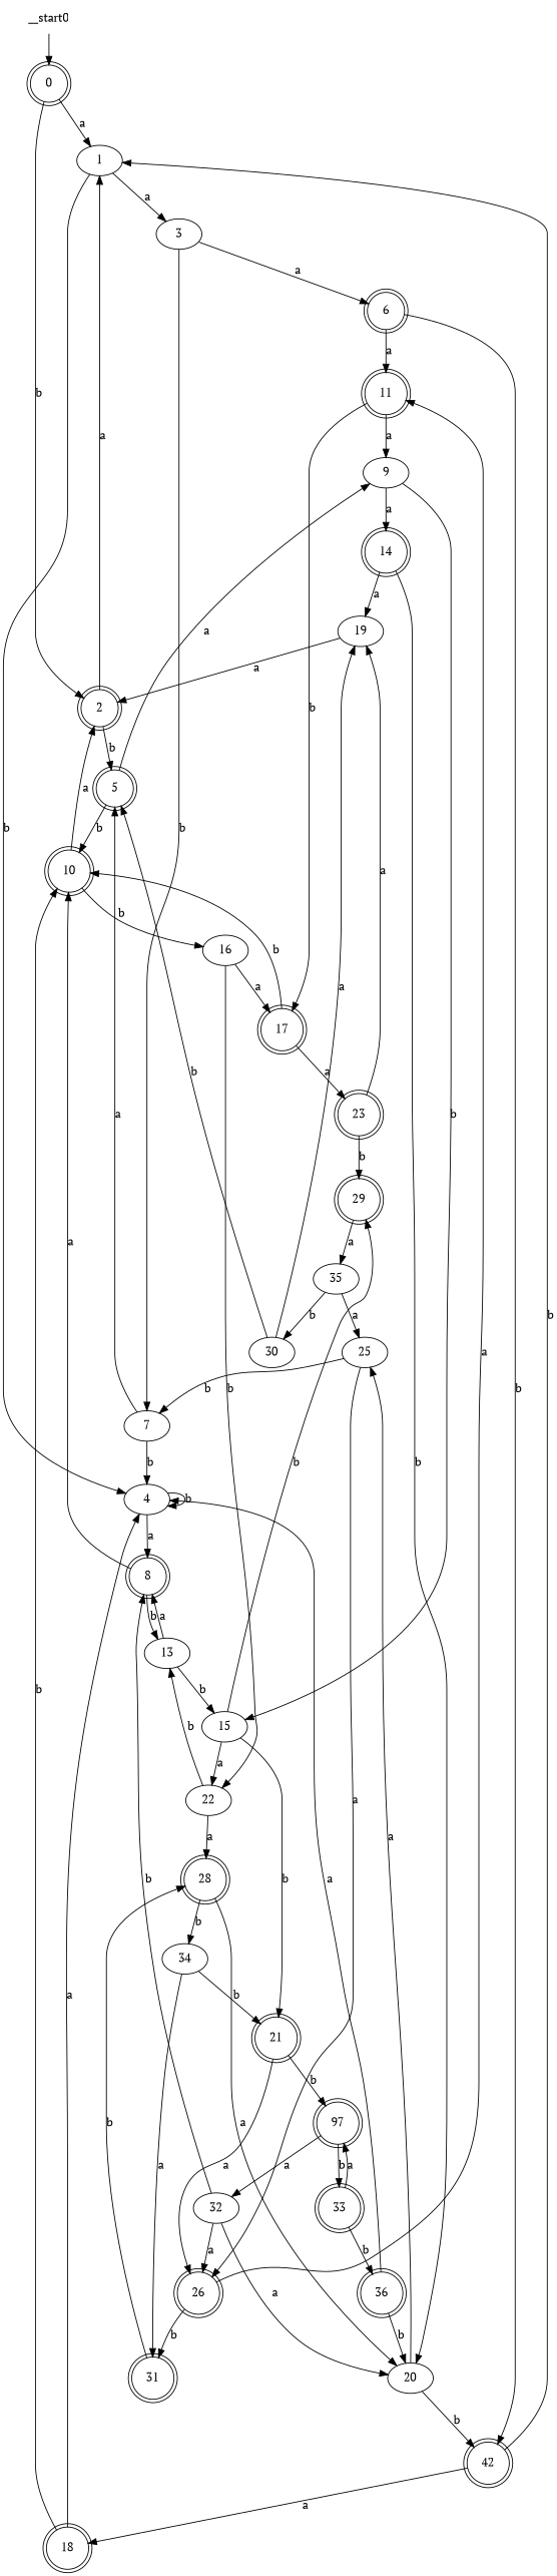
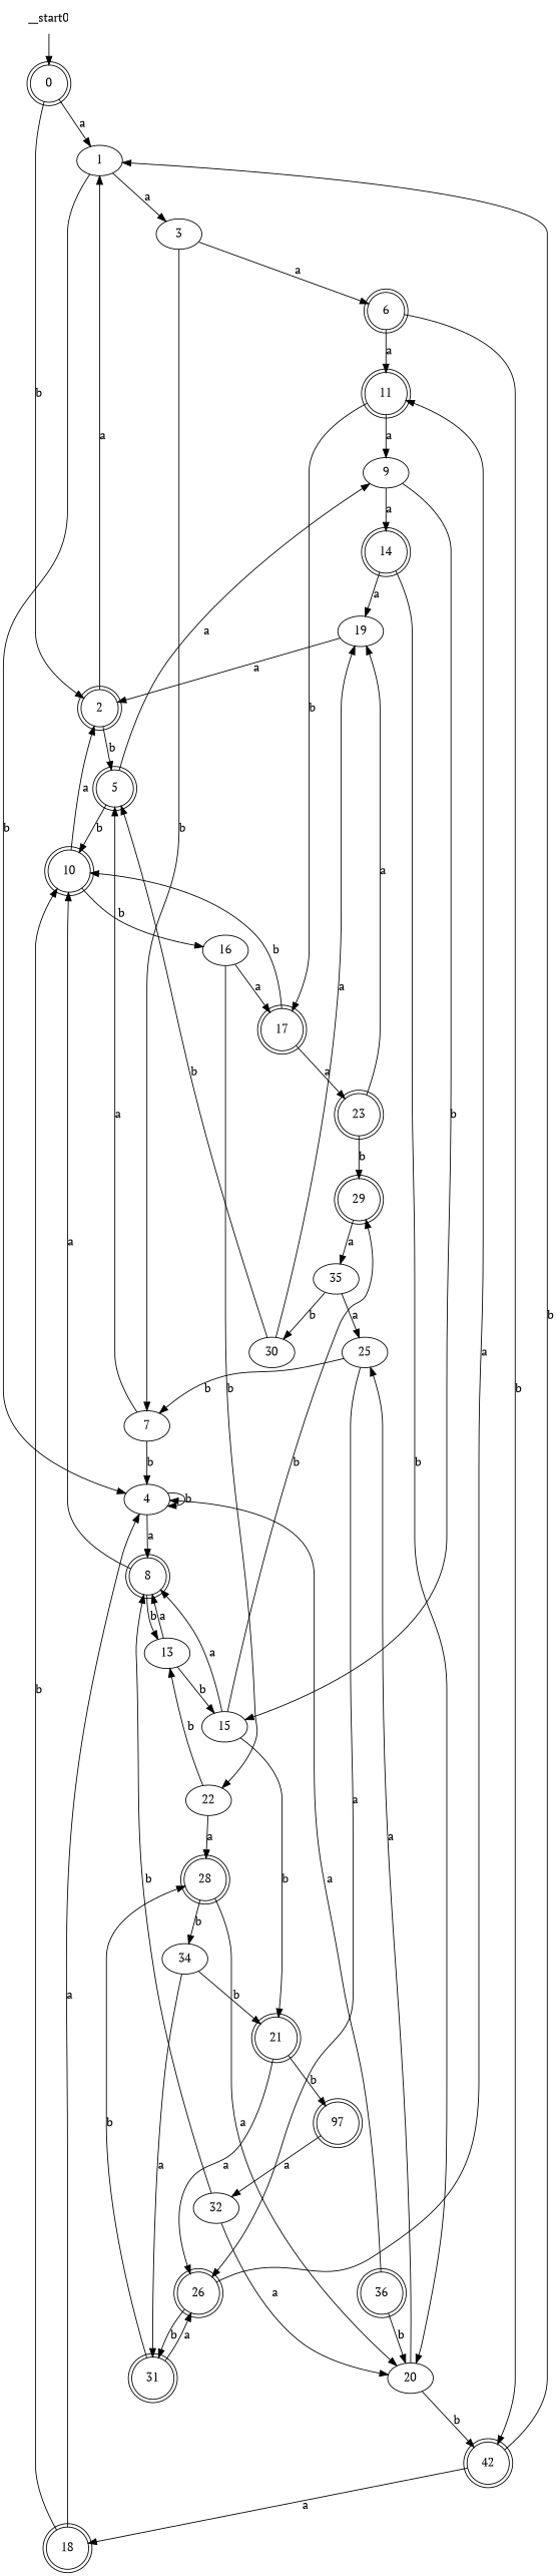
  digraph {
    fontname="PT Serif"
    node [fontname="PT Serif" shape=doublecircle]
    edge [fontname="PT Serif"]
    __start0 [shape=none]
    0
    1 [shape=""]
    2
    3 [shape=""]
    4 [shape=""]
    5
    6
    7 [shape=""]
    8
    9 [shape=""]
    10
    11
    n14 [label=42]
    13 [shape=""]
    14
    15 [shape=""]
    16 [shape=""]
    17
    18
    19 [shape=""]
    20 [shape=""]
    21
    29
    22 [shape=""]
    23
    25 [shape=""]
    26
    n29 [label=97]
    28
    31
    32 [shape=""]
-   33
    34 [shape=""]
    35 [shape=""]
    30 [shape=""]
    36
    __start0 -> 0
    0 -> 1 [label=a]
    0 -> 2 [label=b]
    1 -> 3 [label=a]
    1 -> 4 [label=b]
    2 -> 1 [label=a]
    2 -> 5 [label=b]
    3 -> 6 [label=a]
    3 -> 7 [label=b]
    4 -> 4 [label=b]
    4 -> 8 [label=a]
    5 -> 9 [label=a]
    5 -> 10 [label=b]
    6 -> 11 [label=a]
    6 -> n14 [label=b]
    7 -> 4 [label=b]
    7 -> 5 [label=a]
    8 -> 10 [label=a]
    8 -> 13 [label=b]
    9 -> 14 [label=a]
    9 -> 15 [label=b]
    10 -> 2 [label=a]
    10 -> 16 [label=b]
    11 -> 9 [label=a]
    11 -> 17 [label=b]
    n14 -> 1 [label=b]
    n14 -> 18 [label=a]
    13 -> 8 [label=a]
    13 -> 15 [label=b]
    14 -> 19 [label=a]
    14 -> 20 [label=b]
-   15 -> 22 [label=a]
+   15 -> 8 [label=a]
    15 -> 21 [label=b]
    15 -> 29 [label=b]
    16 -> 17 [label=a]
    16 -> 22 [label=b]
    17 -> 10 [label=b]
    17 -> 23 [label=a]
    18 -> 4 [label=a]
    18 -> 10 [label=b]
    19 -> 2 [label=a]
    20 -> n14 [label=b]
    20 -> 25 [label=a]
    21 -> 26 [label=a]
    21 -> n29 [label=b]
    29 -> 35 [label=a]
    22 -> 13 [label=b]
    22 -> 28 [label=a]
    23 -> 19 [label=a]
    23 -> 29 [label=b]
    25 -> 7 [label=b]
    25 -> 26 [label=a]
    26 -> 11 [label=a]
    26 -> 31 [label=b]
    n29 -> 32 [label=a]
-   n29 -> 33 [label=b]
    28 -> 20 [label=a]
    28 -> 34 [label=b]
-   32 -> 26 [label=a]
+   31 -> 26 [label=a]
    31 -> 28 [label=b]
    32 -> 8 [label=b]
    32 -> 20 [label=a]
-   33 -> n29 [label=a]
-   33 -> 36 [label=b]
    34 -> 21 [label=b]
    34 -> 31 [label=a]
    35 -> 25 [label=a]
    35 -> 30 [label=b]
    30 -> 5 [label=b]
    30 -> 19 [label=a]
    36 -> 4 [label=a]
    36 -> 20 [label=b]
  }
